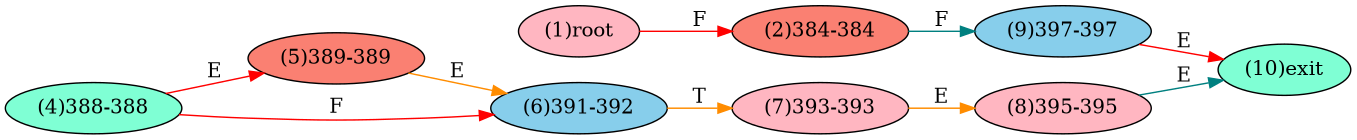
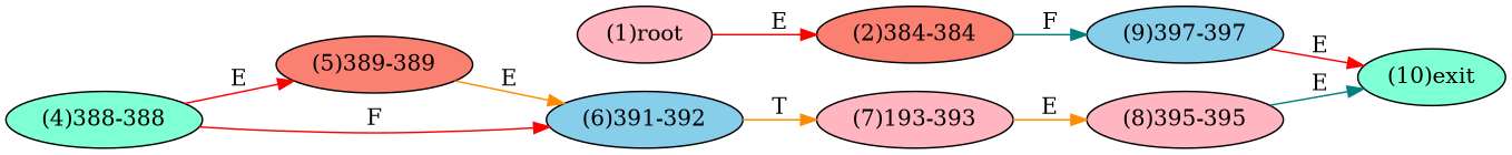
  digraph {
    rankdir=LR
    node [fillcolor=lightpink style=filled]
    edge [color=red]
    n1 [label="(1)root"]
    n2 [fillcolor=salmon label="(2)384-384"]
    n3 [fillcolor=skyblue label="(9)397-397"]
    n4 [fillcolor=aquamarine label="(10)exit"]
    n5 [fillcolor=aquamarine label="(4)388-388"]
    n6 [fillcolor=salmon label="(5)389-389"]
    n7 [fillcolor=skyblue label="(6)391-392"]
-   n8 [label="(7)393-393"]
+   n8 [label="(7)193-393"]
    n9 [label="(8)395-395"]
-   n1 -> n2 [label=F]
+   n1 -> n2 [label=E]
    n2 -> n3 [color=teal label=F]
    n3 -> n4 [label=E]
    n5 -> n6 [label=E]
    n5 -> n7 [label=F]
    n6 -> n7 [color=darkorange label=E]
    n7 -> n8 [color=darkorange label=T]
    n8 -> n9 [color=darkorange label=E]
    n9 -> n4 [color=teal label=E]
  }
